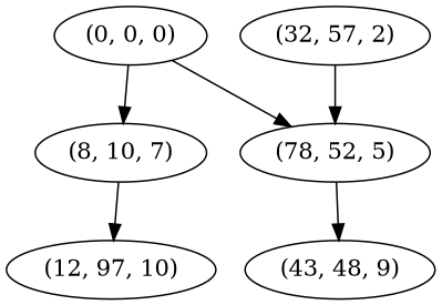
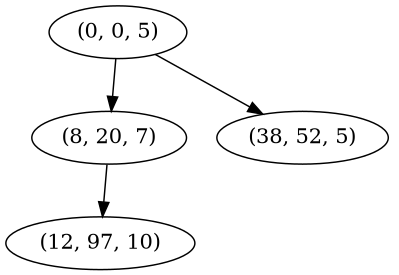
  digraph {
-   "(0, 0, 0)"
-   "(8, 20, 7)" [label="(8, 10, 7)"]
-   "(38, 52, 5)" [label="(78, 52, 5)"]
+   "(0, 0, 0)" [label="(0, 0, 5)"]
+   "(8, 20, 7)"
+   "(38, 52, 5)"
    n4 [label="(12, 97, 10)"]
-   "(32, 57, 2)"
-   "(43, 48, 9)"
    "(0, 0, 0)" -> "(8, 20, 7)"
    "(0, 0, 0)" -> "(38, 52, 5)"
    "(8, 20, 7)" -> n4
-   "(38, 52, 5)" -> "(43, 48, 9)"
-   "(32, 57, 2)" -> "(38, 52, 5)"
  }
